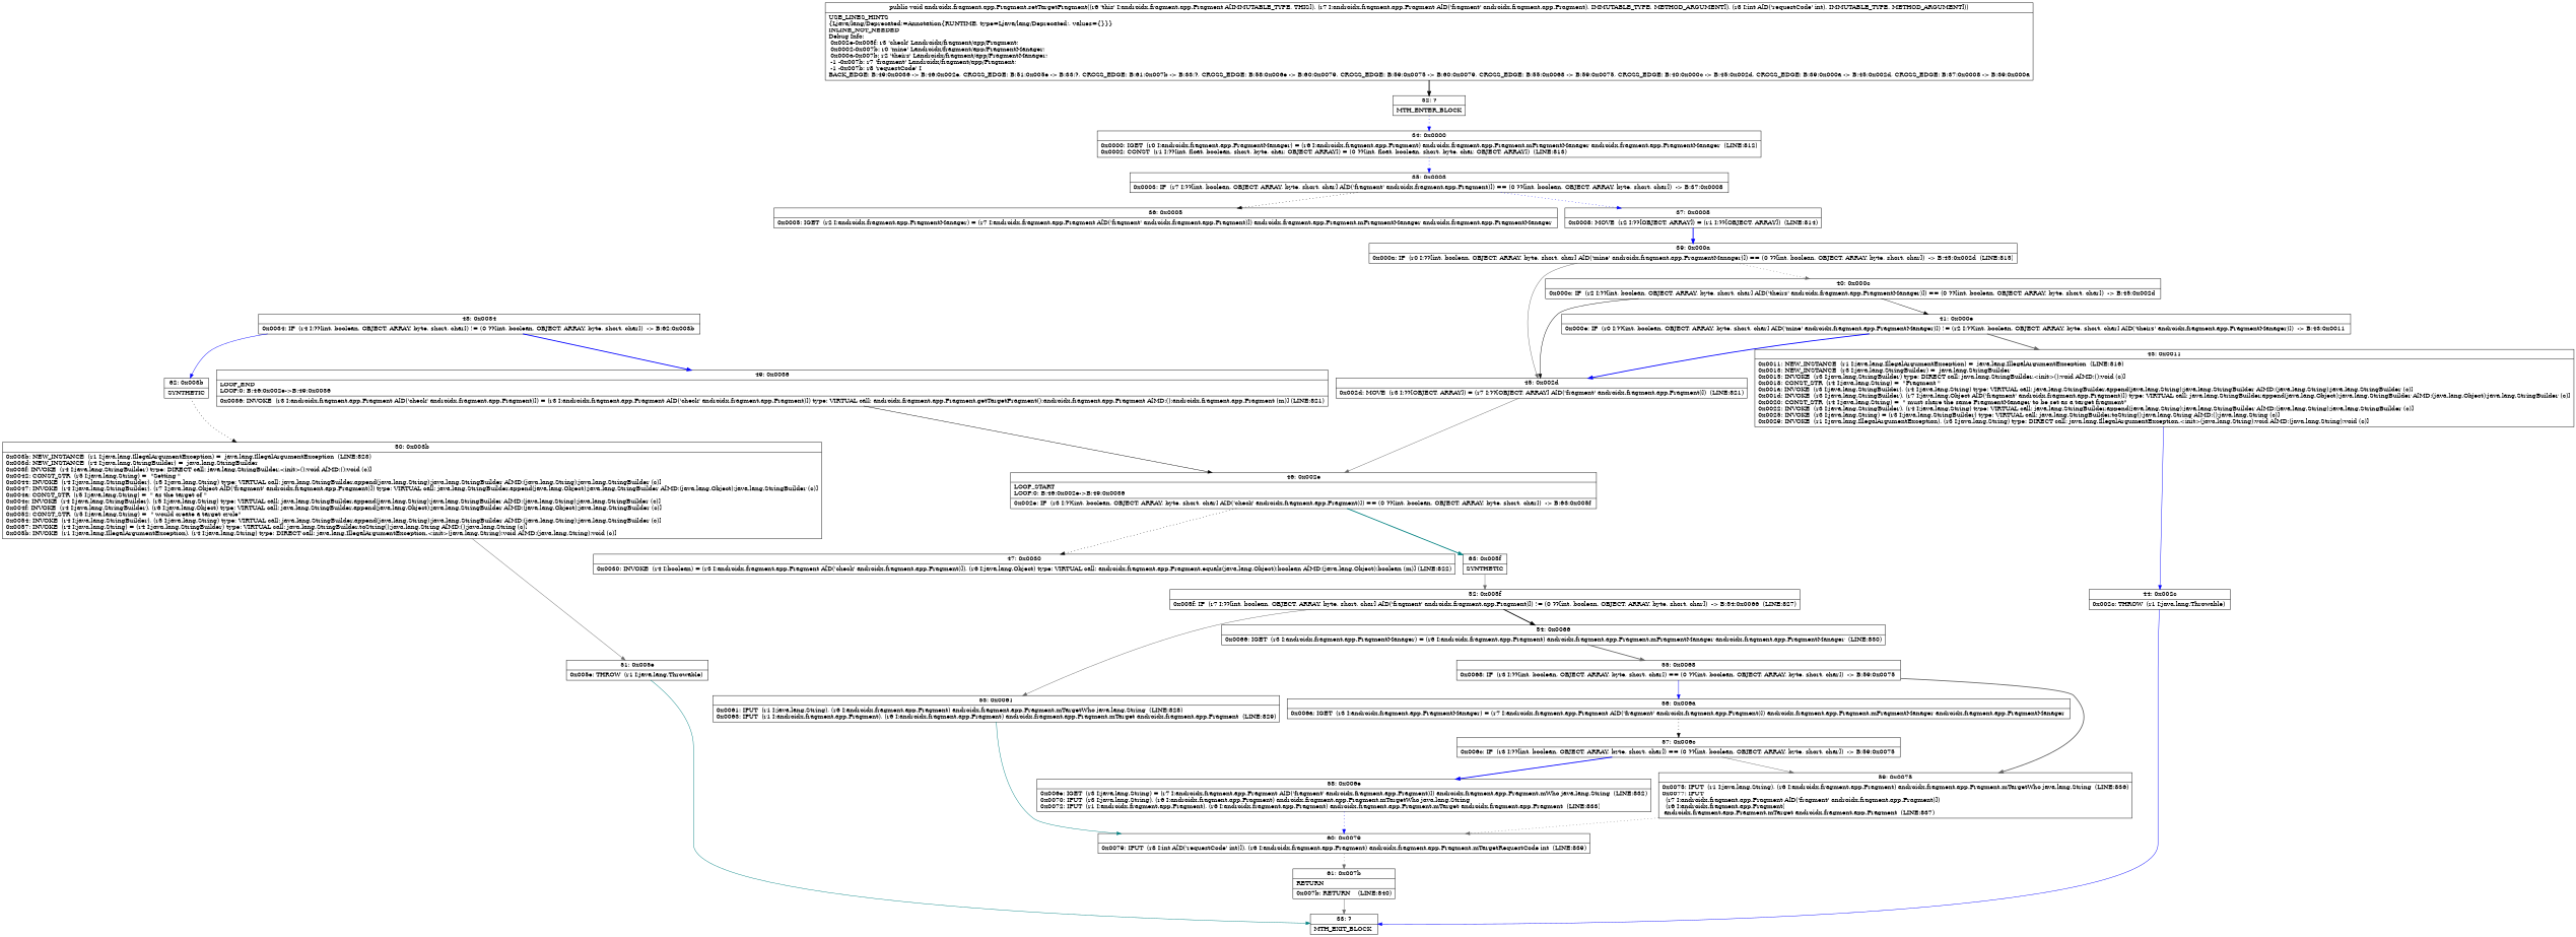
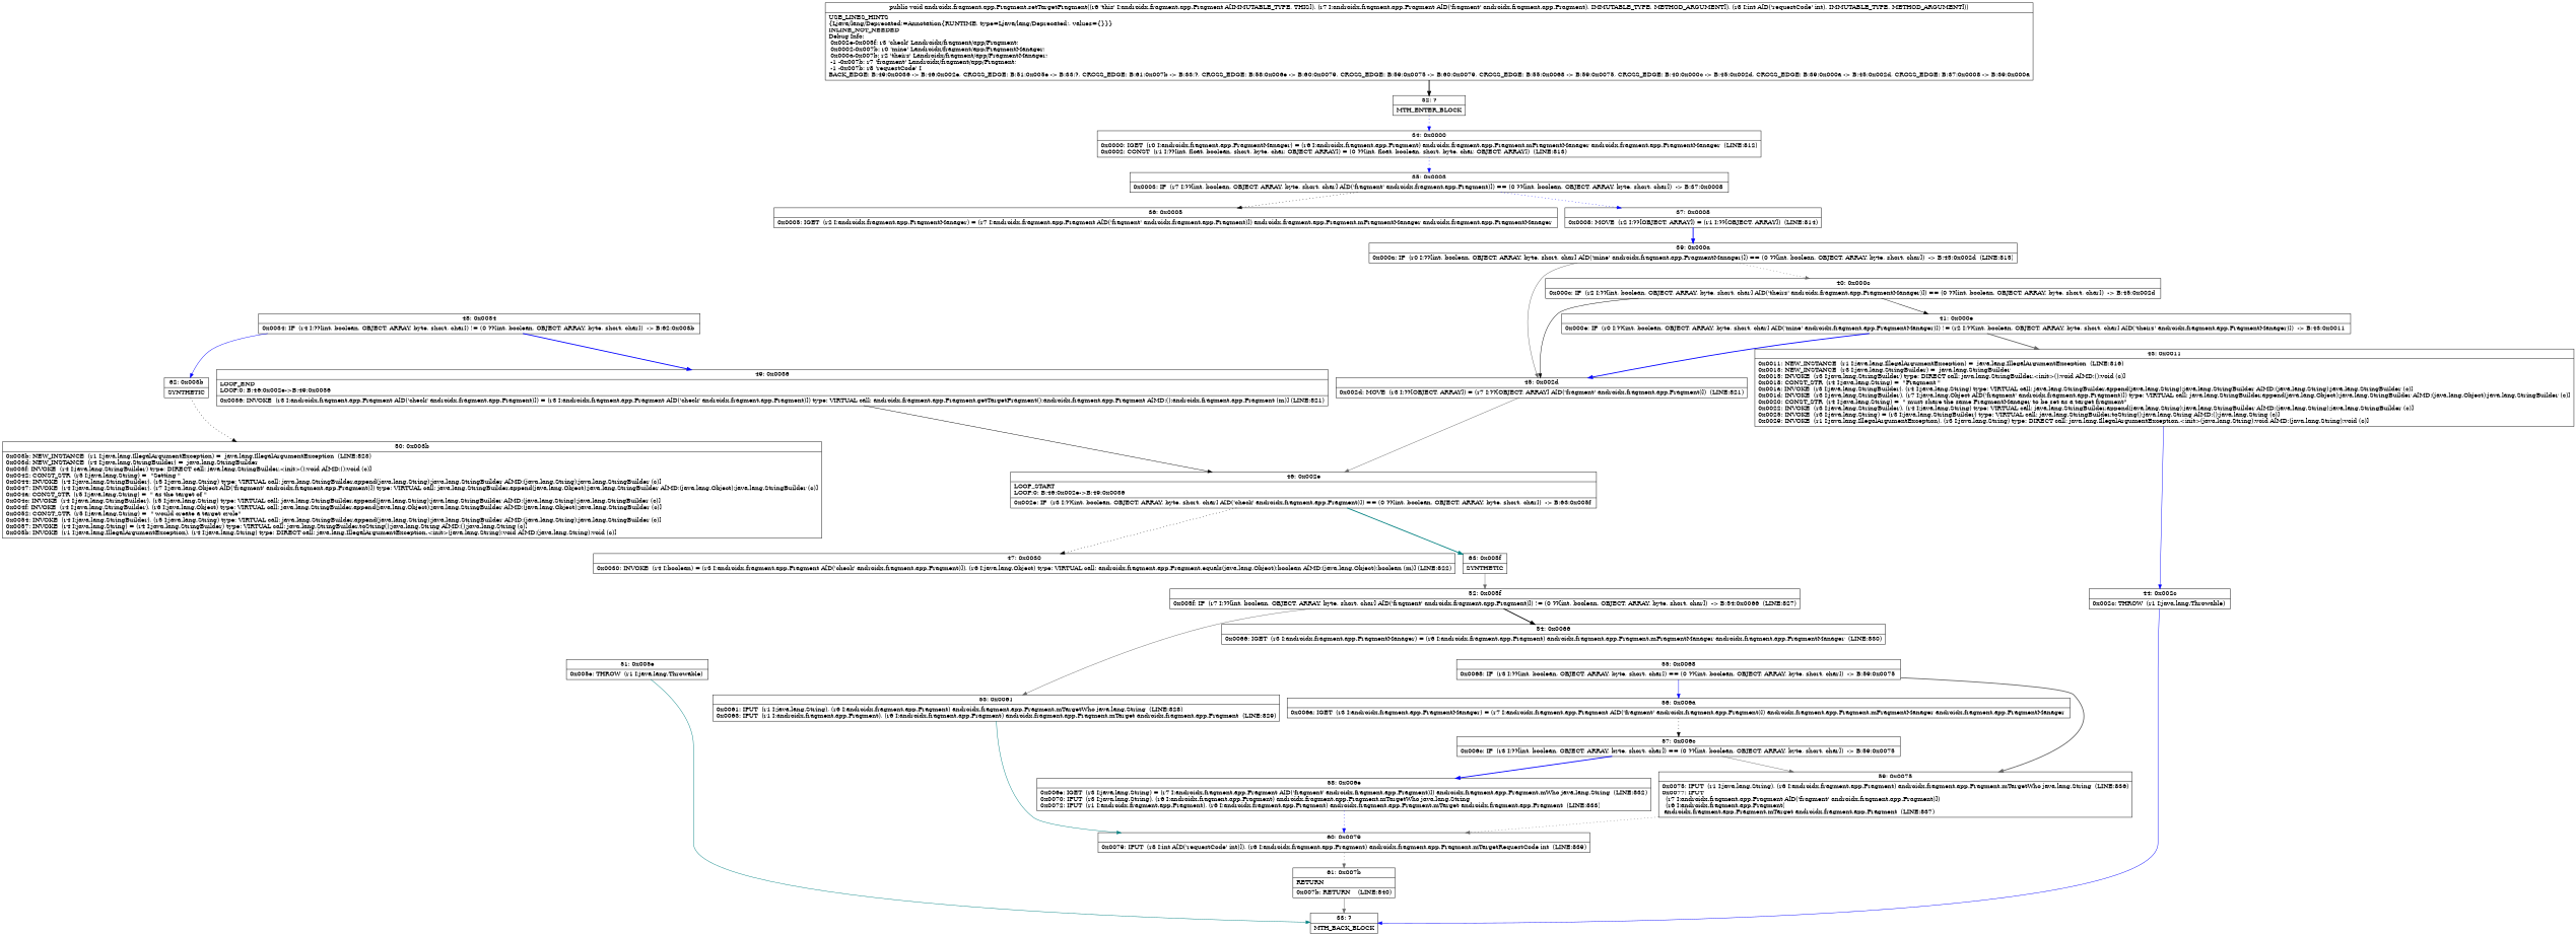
  digraph {
    node [shape=record]
    edge [color=gray40 style=solid]
    n1 [label="{32\:\ ?|MTH_ENTER_BLOCK\l}"]
    n2 [label="{34\:\ 0x0000|0x0000: IGET  (r0 I:androidx.fragment.app.FragmentManager) = (r6 I:androidx.fragment.app.Fragment) androidx.fragment.app.Fragment.mFragmentManager androidx.fragment.app.FragmentManager  (LINE:812)\l0x0002: CONST  (r1 I:??[int, float, boolean, short, byte, char, OBJECT, ARRAY]) = (0 ??[int, float, boolean, short, byte, char, OBJECT, ARRAY])  (LINE:813)\l}"]
    n3 [label="{35\:\ 0x0003|0x0003: IF  (r7 I:??[int, boolean, OBJECT, ARRAY, byte, short, char] A[D('fragment' androidx.fragment.app.Fragment)]) == (0 ??[int, boolean, OBJECT, ARRAY, byte, short, char])  \-\> B:37:0x0008 \l}"]
    n4 [label="{36\:\ 0x0005|0x0005: IGET  (r2 I:androidx.fragment.app.FragmentManager) = (r7 I:androidx.fragment.app.Fragment A[D('fragment' androidx.fragment.app.Fragment)]) androidx.fragment.app.Fragment.mFragmentManager androidx.fragment.app.FragmentManager \l}"]
    n5 [label="{37\:\ 0x0008|0x0008: MOVE  (r2 I:??[OBJECT, ARRAY]) = (r1 I:??[OBJECT, ARRAY])  (LINE:814)\l}"]
    n6 [label="{39\:\ 0x000a|0x000a: IF  (r0 I:??[int, boolean, OBJECT, ARRAY, byte, short, char] A[D('mine' androidx.fragment.app.FragmentManager)]) == (0 ??[int, boolean, OBJECT, ARRAY, byte, short, char])  \-\> B:45:0x002d  (LINE:815)\l}"]
    n7 [label="{40\:\ 0x000c|0x000c: IF  (r2 I:??[int, boolean, OBJECT, ARRAY, byte, short, char] A[D('theirs' androidx.fragment.app.FragmentManager)]) == (0 ??[int, boolean, OBJECT, ARRAY, byte, short, char])  \-\> B:45:0x002d \l}"]
    n8 [label="{45\:\ 0x002d|0x002d: MOVE  (r3 I:??[OBJECT, ARRAY]) = (r7 I:??[OBJECT, ARRAY] A[D('fragment' androidx.fragment.app.Fragment)])  (LINE:821)\l}"]
    n9 [label="{41\:\ 0x000e|0x000e: IF  (r0 I:??[int, boolean, OBJECT, ARRAY, byte, short, char] A[D('mine' androidx.fragment.app.FragmentManager)]) != (r2 I:??[int, boolean, OBJECT, ARRAY, byte, short, char] A[D('theirs' androidx.fragment.app.FragmentManager)])  \-\> B:43:0x0011 \l}"]
    n10 [label="{46\:\ 0x002e|LOOP_START\lLOOP:0: B:46:0x002e\-\>B:49:0x0036\l|0x002e: IF  (r3 I:??[int, boolean, OBJECT, ARRAY, byte, short, char] A[D('check' androidx.fragment.app.Fragment)]) == (0 ??[int, boolean, OBJECT, ARRAY, byte, short, char])  \-\> B:63:0x005f \l}"]
    n11 [label="{43\:\ 0x0011|0x0011: NEW_INSTANCE  (r1 I:java.lang.IllegalArgumentException) =  java.lang.IllegalArgumentException  (LINE:816)\l0x0013: NEW_INSTANCE  (r3 I:java.lang.StringBuilder) =  java.lang.StringBuilder \l0x0015: INVOKE  (r3 I:java.lang.StringBuilder) type: DIRECT call: java.lang.StringBuilder.\<init\>():void A[MD:():void (c)]\l0x0018: CONST_STR  (r4 I:java.lang.String) =  \"Fragment \" \l0x001a: INVOKE  (r3 I:java.lang.StringBuilder), (r4 I:java.lang.String) type: VIRTUAL call: java.lang.StringBuilder.append(java.lang.String):java.lang.StringBuilder A[MD:(java.lang.String):java.lang.StringBuilder (c)]\l0x001d: INVOKE  (r3 I:java.lang.StringBuilder), (r7 I:java.lang.Object A[D('fragment' androidx.fragment.app.Fragment)]) type: VIRTUAL call: java.lang.StringBuilder.append(java.lang.Object):java.lang.StringBuilder A[MD:(java.lang.Object):java.lang.StringBuilder (c)]\l0x0020: CONST_STR  (r4 I:java.lang.String) =  \" must share the same FragmentManager to be set as a target fragment\" \l0x0022: INVOKE  (r3 I:java.lang.StringBuilder), (r4 I:java.lang.String) type: VIRTUAL call: java.lang.StringBuilder.append(java.lang.String):java.lang.StringBuilder A[MD:(java.lang.String):java.lang.StringBuilder (c)]\l0x0025: INVOKE  (r3 I:java.lang.String) = (r3 I:java.lang.StringBuilder) type: VIRTUAL call: java.lang.StringBuilder.toString():java.lang.String A[MD:():java.lang.String (c)]\l0x0029: INVOKE  (r1 I:java.lang.IllegalArgumentException), (r3 I:java.lang.String) type: DIRECT call: java.lang.IllegalArgumentException.\<init\>(java.lang.String):void A[MD:(java.lang.String):void (c)]\l}"]
    n12 [label="{44\:\ 0x002c|0x002c: THROW  (r1 I:java.lang.Throwable) \l}"]
-   n13 [label="{33\:\ ?|MTH_EXIT_BLOCK\l}"]
+   n13 [label="{33\:\ ?|MTH_BACK_BLOCK\l}"]
    n14 [label="{47\:\ 0x0030|0x0030: INVOKE  (r4 I:boolean) = (r3 I:androidx.fragment.app.Fragment A[D('check' androidx.fragment.app.Fragment)]), (r6 I:java.lang.Object) type: VIRTUAL call: androidx.fragment.app.Fragment.equals(java.lang.Object):boolean A[MD:(java.lang.Object):boolean (m)] (LINE:822)\l}"]
    n15 [label="{63\:\ 0x005f|SYNTHETIC\l}"]
    n16 [label="{52\:\ 0x005f|0x005f: IF  (r7 I:??[int, boolean, OBJECT, ARRAY, byte, short, char] A[D('fragment' androidx.fragment.app.Fragment)]) != (0 ??[int, boolean, OBJECT, ARRAY, byte, short, char])  \-\> B:54:0x0066  (LINE:827)\l}"]
    n17 [label="{48\:\ 0x0034|0x0034: IF  (r4 I:??[int, boolean, OBJECT, ARRAY, byte, short, char]) != (0 ??[int, boolean, OBJECT, ARRAY, byte, short, char])  \-\> B:62:0x003b \l}"]
    n18 [label="{49\:\ 0x0036|LOOP_END\lLOOP:0: B:46:0x002e\-\>B:49:0x0036\l|0x0036: INVOKE  (r3 I:androidx.fragment.app.Fragment A[D('check' androidx.fragment.app.Fragment)]) = (r3 I:androidx.fragment.app.Fragment A[D('check' androidx.fragment.app.Fragment)]) type: VIRTUAL call: androidx.fragment.app.Fragment.getTargetFragment():androidx.fragment.app.Fragment A[MD:():androidx.fragment.app.Fragment (m)] (LINE:821)\l}"]
    n19 [label="{62\:\ 0x003b|SYNTHETIC\l}"]
    n20 [label="{50\:\ 0x003b|0x003b: NEW_INSTANCE  (r1 I:java.lang.IllegalArgumentException) =  java.lang.IllegalArgumentException  (LINE:823)\l0x003d: NEW_INSTANCE  (r4 I:java.lang.StringBuilder) =  java.lang.StringBuilder \l0x003f: INVOKE  (r4 I:java.lang.StringBuilder) type: DIRECT call: java.lang.StringBuilder.\<init\>():void A[MD:():void (c)]\l0x0042: CONST_STR  (r5 I:java.lang.String) =  \"Setting \" \l0x0044: INVOKE  (r4 I:java.lang.StringBuilder), (r5 I:java.lang.String) type: VIRTUAL call: java.lang.StringBuilder.append(java.lang.String):java.lang.StringBuilder A[MD:(java.lang.String):java.lang.StringBuilder (c)]\l0x0047: INVOKE  (r4 I:java.lang.StringBuilder), (r7 I:java.lang.Object A[D('fragment' androidx.fragment.app.Fragment)]) type: VIRTUAL call: java.lang.StringBuilder.append(java.lang.Object):java.lang.StringBuilder A[MD:(java.lang.Object):java.lang.StringBuilder (c)]\l0x004a: CONST_STR  (r5 I:java.lang.String) =  \" as the target of \" \l0x004c: INVOKE  (r4 I:java.lang.StringBuilder), (r5 I:java.lang.String) type: VIRTUAL call: java.lang.StringBuilder.append(java.lang.String):java.lang.StringBuilder A[MD:(java.lang.String):java.lang.StringBuilder (c)]\l0x004f: INVOKE  (r4 I:java.lang.StringBuilder), (r6 I:java.lang.Object) type: VIRTUAL call: java.lang.StringBuilder.append(java.lang.Object):java.lang.StringBuilder A[MD:(java.lang.Object):java.lang.StringBuilder (c)]\l0x0052: CONST_STR  (r5 I:java.lang.String) =  \" would create a target cycle\" \l0x0054: INVOKE  (r4 I:java.lang.StringBuilder), (r5 I:java.lang.String) type: VIRTUAL call: java.lang.StringBuilder.append(java.lang.String):java.lang.StringBuilder A[MD:(java.lang.String):java.lang.StringBuilder (c)]\l0x0057: INVOKE  (r4 I:java.lang.String) = (r4 I:java.lang.StringBuilder) type: VIRTUAL call: java.lang.StringBuilder.toString():java.lang.String A[MD:():java.lang.String (c)]\l0x005b: INVOKE  (r1 I:java.lang.IllegalArgumentException), (r4 I:java.lang.String) type: DIRECT call: java.lang.IllegalArgumentException.\<init\>(java.lang.String):void A[MD:(java.lang.String):void (c)]\l}"]
    n21 [label="{51\:\ 0x005e|0x005e: THROW  (r1 I:java.lang.Throwable) \l}"]
    n22 [label="{53\:\ 0x0061|0x0061: IPUT  (r1 I:java.lang.String), (r6 I:androidx.fragment.app.Fragment) androidx.fragment.app.Fragment.mTargetWho java.lang.String  (LINE:828)\l0x0063: IPUT  (r1 I:androidx.fragment.app.Fragment), (r6 I:androidx.fragment.app.Fragment) androidx.fragment.app.Fragment.mTarget androidx.fragment.app.Fragment  (LINE:829)\l}"]
    n23 [label="{54\:\ 0x0066|0x0066: IGET  (r3 I:androidx.fragment.app.FragmentManager) = (r6 I:androidx.fragment.app.Fragment) androidx.fragment.app.Fragment.mFragmentManager androidx.fragment.app.FragmentManager  (LINE:830)\l}"]
    n24 [label="{60\:\ 0x0079|0x0079: IPUT  (r8 I:int A[D('requestCode' int)]), (r6 I:androidx.fragment.app.Fragment) androidx.fragment.app.Fragment.mTargetRequestCode int  (LINE:839)\l}"]
    n25 [label="{55\:\ 0x0068|0x0068: IF  (r3 I:??[int, boolean, OBJECT, ARRAY, byte, short, char]) == (0 ??[int, boolean, OBJECT, ARRAY, byte, short, char])  \-\> B:59:0x0075 \l}"]
    n26 [label="{61\:\ 0x007b|RETURN\l|0x007b: RETURN    (LINE:840)\l}"]
    n27 [label="{56\:\ 0x006a|0x006a: IGET  (r3 I:androidx.fragment.app.FragmentManager) = (r7 I:androidx.fragment.app.Fragment A[D('fragment' androidx.fragment.app.Fragment)]) androidx.fragment.app.Fragment.mFragmentManager androidx.fragment.app.FragmentManager \l}"]
    n28 [label="{59\:\ 0x0075|0x0075: IPUT  (r1 I:java.lang.String), (r6 I:androidx.fragment.app.Fragment) androidx.fragment.app.Fragment.mTargetWho java.lang.String  (LINE:836)\l0x0077: IPUT  \l  (r7 I:androidx.fragment.app.Fragment A[D('fragment' androidx.fragment.app.Fragment)])\l  (r6 I:androidx.fragment.app.Fragment)\l androidx.fragment.app.Fragment.mTarget androidx.fragment.app.Fragment  (LINE:837)\l}"]
    n29 [label="{57\:\ 0x006c|0x006c: IF  (r3 I:??[int, boolean, OBJECT, ARRAY, byte, short, char]) == (0 ??[int, boolean, OBJECT, ARRAY, byte, short, char])  \-\> B:59:0x0075 \l}"]
    n30 [label="{58\:\ 0x006e|0x006e: IGET  (r3 I:java.lang.String) = (r7 I:androidx.fragment.app.Fragment A[D('fragment' androidx.fragment.app.Fragment)]) androidx.fragment.app.Fragment.mWho java.lang.String  (LINE:832)\l0x0070: IPUT  (r3 I:java.lang.String), (r6 I:androidx.fragment.app.Fragment) androidx.fragment.app.Fragment.mTargetWho java.lang.String \l0x0072: IPUT  (r1 I:androidx.fragment.app.Fragment), (r6 I:androidx.fragment.app.Fragment) androidx.fragment.app.Fragment.mTarget androidx.fragment.app.Fragment  (LINE:833)\l}"]
    n31 [label="{public void androidx.fragment.app.Fragment.setTargetFragment((r6 'this' I:androidx.fragment.app.Fragment A[IMMUTABLE_TYPE, THIS]), (r7 I:androidx.fragment.app.Fragment A[D('fragment' androidx.fragment.app.Fragment), IMMUTABLE_TYPE, METHOD_ARGUMENT]), (r8 I:int A[D('requestCode' int), IMMUTABLE_TYPE, METHOD_ARGUMENT]))  | USE_LINES_HINTS\l\{Ljava\/lang\/Deprecated;=Annotation\{RUNTIME, type=Ljava\/lang\/Deprecated;, values=\{\}\}\}\lINLINE_NOT_NEEDED\lDebug Info:\l  0x002e\-0x005f: r3 'check' Landroidx\/fragment\/app\/Fragment;\l  0x0002\-0x007b: r0 'mine' Landroidx\/fragment\/app\/FragmentManager;\l  0x000a\-0x007b: r2 'theirs' Landroidx\/fragment\/app\/FragmentManager;\l  \-1 \-0x007b: r7 'fragment' Landroidx\/fragment\/app\/Fragment;\l  \-1 \-0x007b: r8 'requestCode' I\lBACK_EDGE: B:49:0x0036 \-\> B:46:0x002e, CROSS_EDGE: B:51:0x005e \-\> B:33:?, CROSS_EDGE: B:61:0x007b \-\> B:33:?, CROSS_EDGE: B:58:0x006e \-\> B:60:0x0079, CROSS_EDGE: B:59:0x0075 \-\> B:60:0x0079, CROSS_EDGE: B:55:0x0068 \-\> B:59:0x0075, CROSS_EDGE: B:40:0x000c \-\> B:45:0x002d, CROSS_EDGE: B:39:0x000a \-\> B:45:0x002d, CROSS_EDGE: B:37:0x0008 \-\> B:39:0x000a\l}"]
    n1 -> n2 [color=blue style=dotted]
    n2 -> n3 [color=blue style=dotted]
    n3 -> n4 [color=black style=dotted]
    n3 -> n5 [color=blue style=dotted]
    n5 -> n6 [color=blue style=bold]
    n6 -> n7 [style=dotted]
    n6 -> n8
    n7 -> n8 [color=black]
    n7 -> n9 [color=black]
    n8 -> n10
    n9 -> n8 [color=blue style=bold]
    n9 -> n11 [style=bold]
    n10 -> n14 [color=black style=dotted]
    n10 -> n15 [color=teal style=bold]
    n11 -> n12 [color=blue]
    n12 -> n13 [color=blue]
    n15 -> n16
    n16 -> n22
    n16 -> n23 [color=black style=bold]
    n17 -> n18 [color=blue style=bold]
    n17 -> n19 [color=blue]
    n18 -> n10 [color=black]
    n19 -> n20 [color=black style=dotted]
-   n20 -> n21
    n21 -> n13 [color=teal]
    n22 -> n24 [color=teal]
-   n23 -> n25 [style=bold]
    n24 -> n26 [style=dotted]
    n25 -> n27 [color=blue]
    n25 -> n28 [style=bold]
    n26 -> n13
    n27 -> n29 [color=black style=dotted]
    n28 -> n24 [style=dotted]
    n29 -> n28
    n29 -> n30 [color=blue style=bold]
    n30 -> n24 [color=blue style=dotted]
    n31 -> n1 [color=black style=bold]
  }
